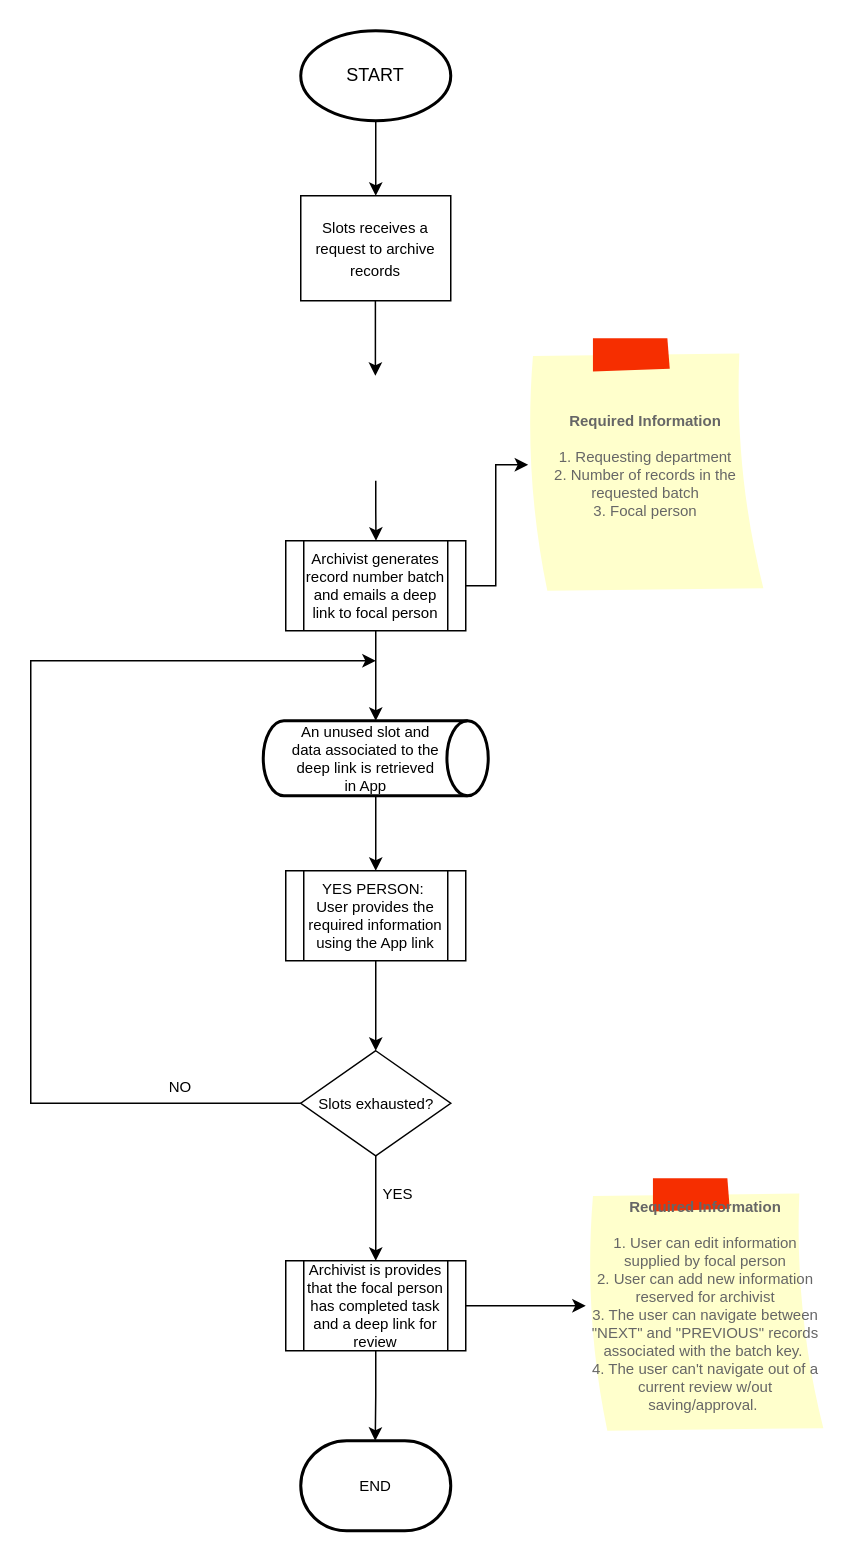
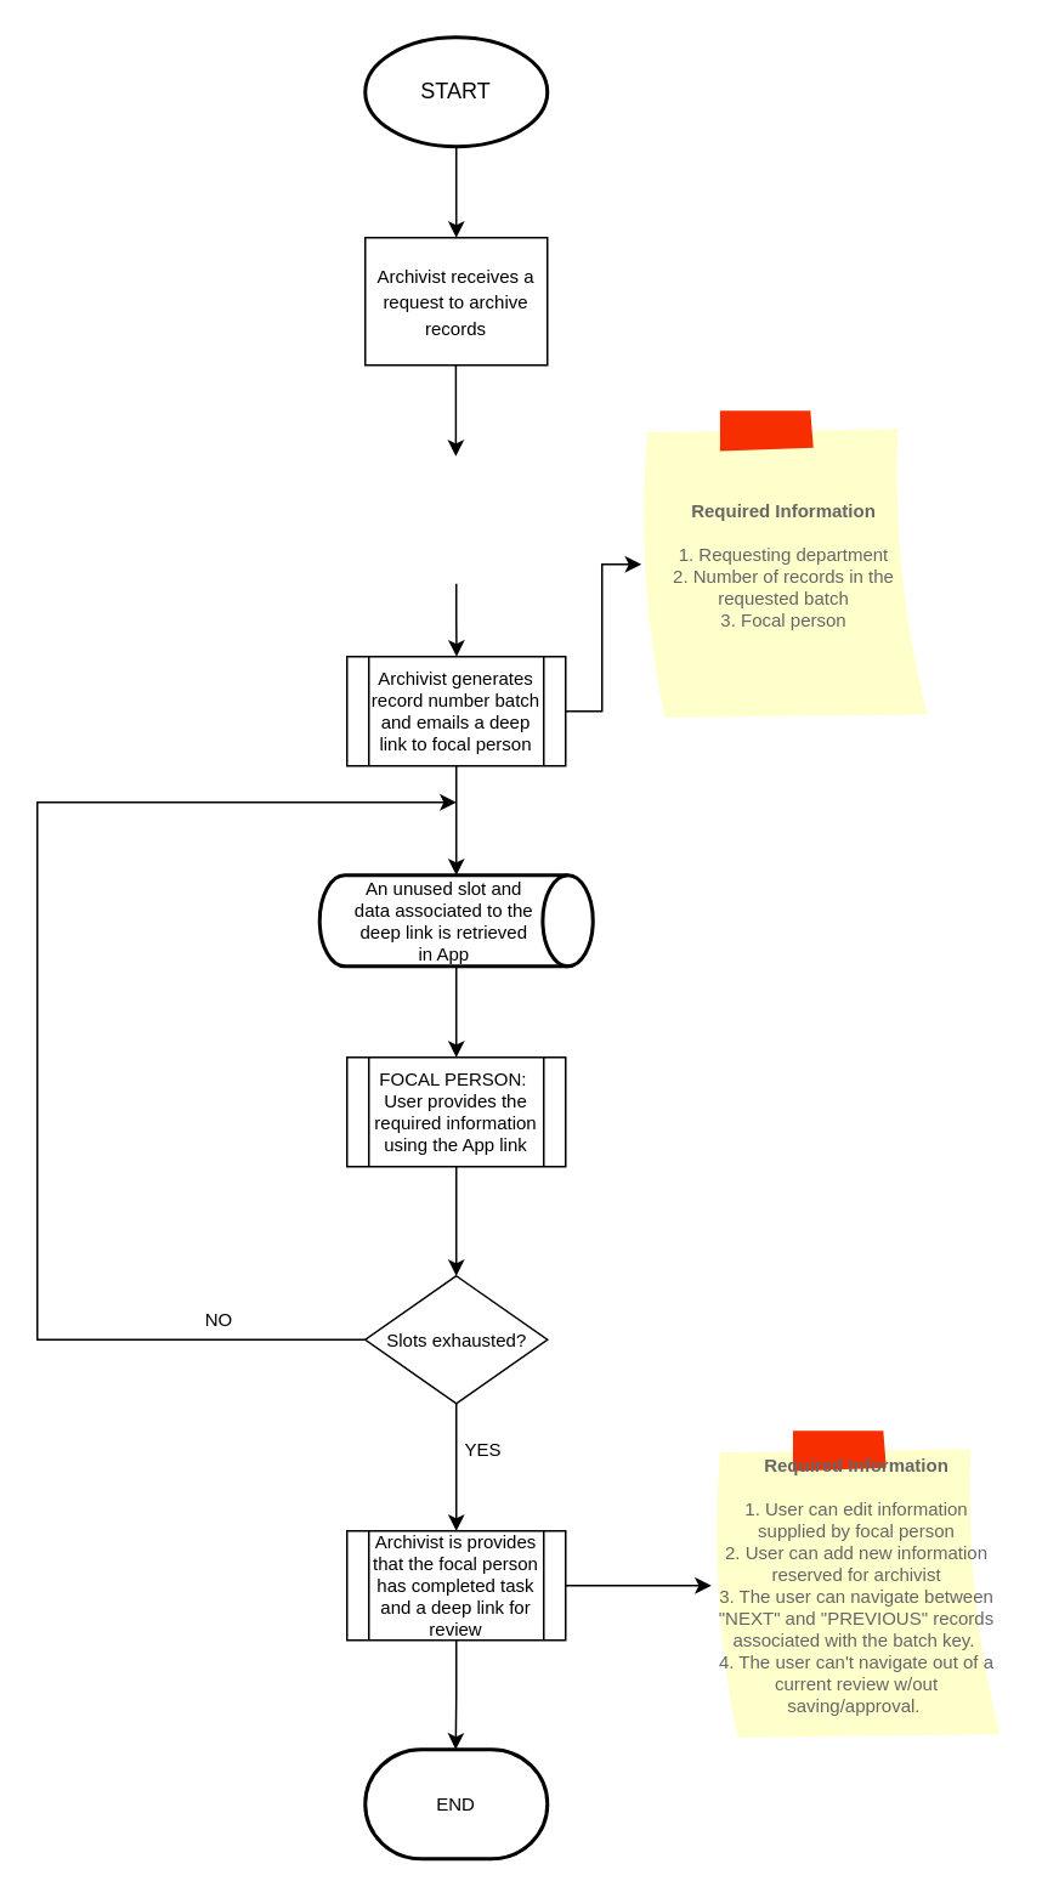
  <mxCell id="0" />
  <mxCell id="1" parent="0" />
  <mxCell id="2" style="edgeStyle=orthogonalEdgeStyle;rounded=0;orthogonalLoop=1;jettySize=auto;html=1;exitX=0.5;exitY=1;exitDx=0;exitDy=0;exitPerimeter=0;entryX=0.5;entryY=0;entryDx=0;entryDy=0;" edge="1" parent="1" source="3" target="4"><mxGeometry relative="1" as="geometry"><mxPoint x="230" y="140" as="targetPoint" /></mxGeometry></mxCell>
  <mxCell id="3" value="START" style="strokeWidth=2;html=1;shape=mxgraph.flowchart.start_1;whiteSpace=wrap;" vertex="1" parent="1"><mxGeometry x="200" y="20" width="100" height="60" as="geometry" /></mxCell>
  <mxCell id="4" value="" style="html=1;dashed=0;whitespace=wrap;" vertex="1" parent="1"><mxGeometry x="200" y="130" width="100" height="70" as="geometry" /></mxCell>
- <mxCell id="5" value="&lt;span style=&quot;&quot;&gt;&lt;font style=&quot;font-size: 10px;&quot;&gt;Slots receives a request to archive records&lt;/font&gt;&lt;/span&gt;" style="text;html=1;strokeColor=none;fillColor=none;align=center;verticalAlign=middle;whiteSpace=wrap;rounded=0;fontSize=12;" vertex="1" parent="1"><mxGeometry x="200" y="130" width="100" height="70" as="geometry" /></mxCell>
+ <mxCell id="5" value="&lt;span style=&quot;&quot;&gt;&lt;font style=&quot;font-size: 10px;&quot;&gt;Archivist receives a request to archive records&lt;/font&gt;&lt;/span&gt;" style="text;html=1;strokeColor=none;fillColor=none;align=center;verticalAlign=middle;whiteSpace=wrap;rounded=0;fontSize=12;" vertex="1" parent="1"><mxGeometry x="200" y="130" width="100" height="70" as="geometry" /></mxCell>
  <mxCell id="6" style="edgeStyle=orthogonalEdgeStyle;rounded=0;orthogonalLoop=1;jettySize=auto;html=1;exitX=0.5;exitY=1;exitDx=0;exitDy=0;exitPerimeter=0;entryX=0.5;entryY=0;entryDx=0;entryDy=0;" edge="1" parent="1"><mxGeometry relative="1" as="geometry"><mxPoint x="249.76" y="250" as="targetPoint" /><mxPoint x="249.76" y="200" as="sourcePoint" /></mxGeometry></mxCell>
  <mxCell id="7" style="edgeStyle=orthogonalEdgeStyle;rounded=0;orthogonalLoop=1;jettySize=auto;html=1;exitX=0.5;exitY=1;exitDx=0;exitDy=0;fontSize=10;" edge="1" parent="1" source="8"><mxGeometry relative="1" as="geometry"><mxPoint x="250.161" y="360" as="targetPoint" /></mxGeometry></mxCell>
  <mxCell id="8" value="" style="shape=image;html=1;verticalAlign=top;verticalLabelPosition=bottom;labelBackgroundColor=#ffffff;imageAspect=0;aspect=fixed;image=https://cdn1.iconfinder.com/data/icons/seo-and-web-development-6/32/development_computer_website_check_result-128.png;fontSize=10;" vertex="1" parent="1"><mxGeometry x="215" y="250" width="70" height="70" as="geometry" /></mxCell>
  <mxCell id="9" style="edgeStyle=orthogonalEdgeStyle;rounded=0;orthogonalLoop=1;jettySize=auto;html=1;exitX=1;exitY=0.5;exitDx=0;exitDy=0;entryX=0.01;entryY=0.496;entryDx=0;entryDy=0;entryPerimeter=0;fontSize=10;" edge="1" parent="1" source="11" target="12"><mxGeometry relative="1" as="geometry" /></mxCell>
  <mxCell id="10" style="edgeStyle=orthogonalEdgeStyle;rounded=0;orthogonalLoop=1;jettySize=auto;html=1;exitX=0.5;exitY=1;exitDx=0;exitDy=0;fontSize=10;" edge="1" parent="1" source="11"><mxGeometry relative="1" as="geometry"><mxPoint x="250" y="480" as="targetPoint" /></mxGeometry></mxCell>
  <mxCell id="11" value="Archivist generates record number batch and emails a deep link to focal person" style="shape=process;whiteSpace=wrap;html=1;backgroundOutline=1;fontSize=10;" vertex="1" parent="1"><mxGeometry x="190" y="360" width="120" height="60" as="geometry" /></mxCell>
  <mxCell id="12" value="&lt;div style=&quot;&quot;&gt;&lt;b style=&quot;background-color: initial;&quot;&gt;Required Information&lt;/b&gt;&lt;/div&gt;&lt;div style=&quot;&quot;&gt;&lt;br&gt;&lt;/div&gt;&lt;div style=&quot;&quot;&gt;&lt;span style=&quot;background-color: initial;&quot;&gt;1. Requesting department&lt;/span&gt;&lt;/div&gt;&lt;div style=&quot;&quot;&gt;&lt;span style=&quot;background-color: initial;&quot;&gt;2. Number of records in the requested batch&lt;/span&gt;&lt;/div&gt;&lt;div style=&quot;&quot;&gt;&lt;span style=&quot;background-color: initial;&quot;&gt;3. Focal person&lt;/span&gt;&lt;/div&gt;" style="strokeWidth=1;shadow=0;dashed=0;align=center;html=1;shape=mxgraph.mockup.text.stickyNote2;fontColor=#666666;mainText=;fontSize=10;whiteSpace=wrap;fillColor=#ffffcc;strokeColor=#F62E00;" vertex="1" parent="1"><mxGeometry x="350" y="225" width="160" height="170" as="geometry" /></mxCell>
  <mxCell id="13" style="edgeStyle=orthogonalEdgeStyle;rounded=0;orthogonalLoop=1;jettySize=auto;html=1;exitX=0.5;exitY=1;exitDx=0;exitDy=0;fontSize=10;" edge="1" parent="1" source="14"><mxGeometry relative="1" as="geometry"><mxPoint x="250" y="700" as="targetPoint" /></mxGeometry></mxCell>
- <mxCell id="14" value="YES PERSON:&amp;nbsp;&lt;br&gt;User provides the required information using the App link" style="shape=process;whiteSpace=wrap;html=1;backgroundOutline=1;fontSize=10;" vertex="1" parent="1"><mxGeometry x="190" y="580" width="120" height="60" as="geometry" /></mxCell>
+ <mxCell id="14" value="FOCAL PERSON:&amp;nbsp;&lt;br&gt;User provides the required information using the App link" style="shape=process;whiteSpace=wrap;html=1;backgroundOutline=1;fontSize=10;" vertex="1" parent="1"><mxGeometry x="190" y="580" width="120" height="60" as="geometry" /></mxCell>
  <mxCell id="15" style="edgeStyle=orthogonalEdgeStyle;rounded=0;orthogonalLoop=1;jettySize=auto;html=1;exitX=0.5;exitY=1;exitDx=0;exitDy=0;exitPerimeter=0;fontSize=10;" edge="1" parent="1" source="16"><mxGeometry relative="1" as="geometry"><mxPoint x="250" y="580" as="targetPoint" /></mxGeometry></mxCell>
  <mxCell id="16" value="" style="strokeWidth=2;html=1;shape=mxgraph.flowchart.direct_data;whiteSpace=wrap;fontSize=10;" vertex="1" parent="1"><mxGeometry x="175" y="480" width="150" height="50" as="geometry" /></mxCell>
  <mxCell id="17" value="An unused slot and data associated to the deep link is retrieved in App" style="text;html=1;strokeColor=none;fillColor=none;align=center;verticalAlign=middle;whiteSpace=wrap;rounded=0;fontSize=10;" vertex="1" parent="1"><mxGeometry x="193" y="482.5" width="101" height="45" as="geometry" /></mxCell>
  <mxCell id="18" style="edgeStyle=orthogonalEdgeStyle;rounded=0;orthogonalLoop=1;jettySize=auto;html=1;exitX=0.5;exitY=1;exitDx=0;exitDy=0;fontSize=10;" edge="1" parent="1" source="20"><mxGeometry relative="1" as="geometry"><mxPoint x="250" y="840" as="targetPoint" /></mxGeometry></mxCell>
  <mxCell id="19" style="edgeStyle=orthogonalEdgeStyle;rounded=0;orthogonalLoop=1;jettySize=auto;html=1;exitX=0;exitY=0.5;exitDx=0;exitDy=0;fontSize=10;" edge="1" parent="1" source="20"><mxGeometry relative="1" as="geometry"><mxPoint x="250" y="440" as="targetPoint" /><Array as="points"><mxPoint x="20" y="735" /><mxPoint x="20" y="440" /></Array></mxGeometry></mxCell>
  <mxCell id="20" value="Slots exhausted?" style="shape=rhombus;html=1;dashed=0;whitespace=wrap;perimeter=rhombusPerimeter;fontSize=10;" vertex="1" parent="1"><mxGeometry x="200" y="700" width="100" height="70" as="geometry" /></mxCell>
  <mxCell id="21" value="NO" style="text;html=1;strokeColor=none;fillColor=none;align=center;verticalAlign=middle;whiteSpace=wrap;rounded=0;fontSize=10;" vertex="1" parent="1"><mxGeometry x="90" y="714" width="60" height="20" as="geometry" /></mxCell>
  <mxCell id="22" value="YES" style="text;html=1;strokeColor=none;fillColor=none;align=center;verticalAlign=middle;whiteSpace=wrap;rounded=0;fontSize=10;" vertex="1" parent="1"><mxGeometry x="250" y="785" width="30" height="20" as="geometry" /></mxCell>
  <mxCell id="23" style="edgeStyle=orthogonalEdgeStyle;rounded=0;orthogonalLoop=1;jettySize=auto;html=1;exitX=0.5;exitY=1;exitDx=0;exitDy=0;fontSize=10;" edge="1" parent="1" source="25"><mxGeometry relative="1" as="geometry"><mxPoint x="249.667" y="960" as="targetPoint" /></mxGeometry></mxCell>
  <mxCell id="24" style="edgeStyle=orthogonalEdgeStyle;rounded=0;orthogonalLoop=1;jettySize=auto;html=1;exitX=1;exitY=0.5;exitDx=0;exitDy=0;fontSize=10;" edge="1" parent="1" source="25" target="27"><mxGeometry relative="1" as="geometry"><mxPoint x="380" y="870" as="targetPoint" /></mxGeometry></mxCell>
  <mxCell id="25" value="Archivist is provides that the focal person has completed task and a deep link for review" style="shape=process;whiteSpace=wrap;html=1;backgroundOutline=1;fontSize=10;" vertex="1" parent="1"><mxGeometry x="190" y="840" width="120" height="60" as="geometry" /></mxCell>
  <mxCell id="26" value="END" style="strokeWidth=2;html=1;shape=mxgraph.flowchart.terminator;whiteSpace=wrap;fontSize=10;" vertex="1" parent="1"><mxGeometry x="200" y="960" width="100" height="60" as="geometry" /></mxCell>
  <mxCell id="27" value="&lt;div style=&quot;&quot;&gt;&lt;b style=&quot;background-color: initial;&quot;&gt;&lt;font style=&quot;font-size: 10px;&quot;&gt;Required Information&lt;/font&gt;&lt;/b&gt;&lt;/div&gt;&lt;div style=&quot;&quot;&gt;&lt;font style=&quot;font-size: 10px;&quot;&gt;&lt;br&gt;&lt;/font&gt;&lt;/div&gt;&lt;div style=&quot;&quot;&gt;&lt;font style=&quot;font-size: 10px;&quot;&gt;1. User can edit information supplied by focal person&lt;/font&gt;&lt;/div&gt;&lt;div style=&quot;&quot;&gt;&lt;font style=&quot;font-size: 10px;&quot;&gt;2. User can add new information reserved for archivist&lt;/font&gt;&lt;/div&gt;&lt;div style=&quot;&quot;&gt;&lt;font style=&quot;font-size: 10px;&quot;&gt;3. The user can navigate between &quot;NEXT&quot; and &quot;PREVIOUS&quot; records associated with the batch key.&amp;nbsp;&lt;/font&gt;&lt;/div&gt;&lt;div style=&quot;&quot;&gt;&lt;font style=&quot;font-size: 10px;&quot;&gt;4. The user can't navigate out of a current review w/out saving/approval.&amp;nbsp;&lt;/font&gt;&lt;/div&gt;" style="strokeWidth=1;shadow=0;dashed=0;align=center;html=1;shape=mxgraph.mockup.text.stickyNote2;fontColor=#666666;mainText=;fontSize=10;whiteSpace=wrap;fillColor=#ffffcc;strokeColor=#F62E00;" vertex="1" parent="1"><mxGeometry x="390" y="785" width="160" height="170" as="geometry" /></mxCell>
